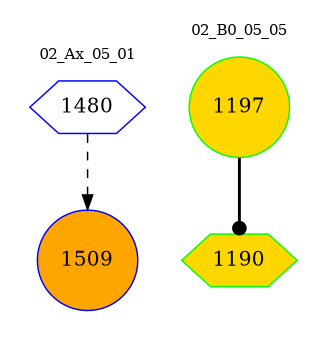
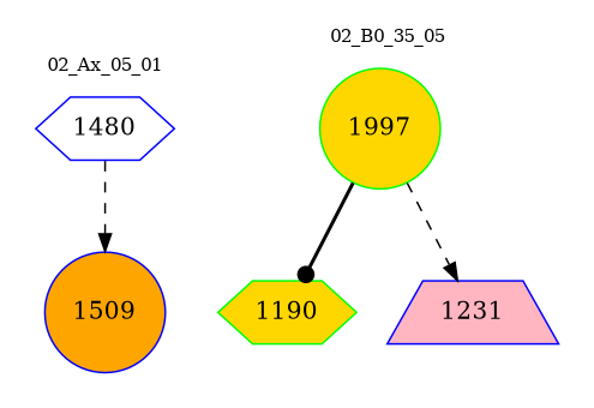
  digraph {
    node [color=blue fillcolor=gold shape=hexagon style=filled]
    edge [arrowhead=normal color=black style=dashed]
    n1 [fillcolor=white label=1480]
    n2 [fillcolor=orange label=1509 shape=circle]
-   n3 [color=green label=1197 shape=circle]
+   n3 [color=green label=1997 shape=circle]
    n4 [color=green label=1190]
+   n5 [fillcolor=lightpink label=1231 shape=trapezium]
    subgraph cluster_1 {
      color=white
      fontsize=10
      label="02_Ax_05_01"
      n1
      n2
    }
    subgraph cluster_2 {
      color=white
      fontsize=10
-     label="02_B0_05_05"
+     label="02_B0_35_05"
      n3
      n4
+     n5
    }
    n1 -> n2
    n3 -> n4 [arrowhead=dot style=bold]
+   n3 -> n5
  }
